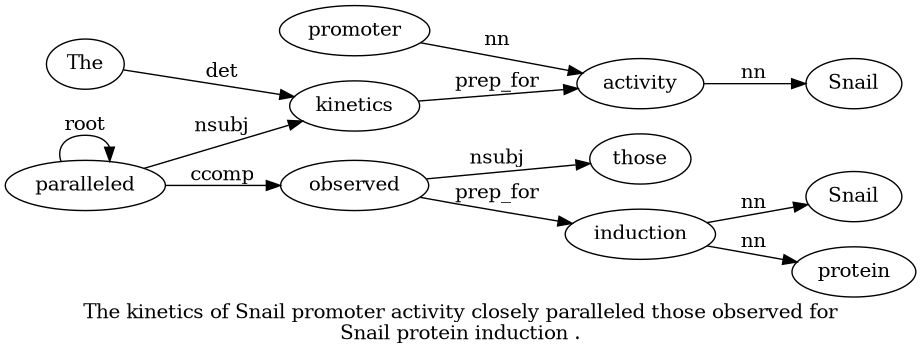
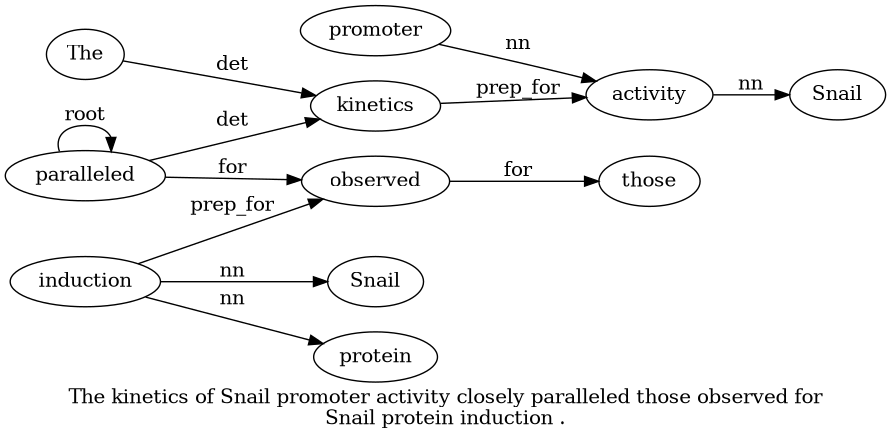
  digraph {
    label="The kinetics of Snail promoter activity closely paralleled those observed for\nSnail protein induction ."
    rankdir=LR
    node [fillcolor=white style=filled]
    n1 [label=kinetics]
    n2 [label=activity]
    n3 [label=The]
    n4 [label=Snail]
    n5 [label=paralleled]
    n6 [label=observed]
    n7 [label=those]
    n8 [label=induction]
    n9 [label=promoter]
    n10 [label=Snail]
    n11 [label=protein]
    n1 -> n2 [label=prep_for]
    n2 -> n4 [label=nn]
    n3 -> n1 [label=det]
-   n5 -> n1 [label=nsubj]
+   n5 -> n1 [label=det]
    n5 -> n5 [label=root]
-   n5 -> n6 [label=ccomp]
-   n6 -> n7 [label=nsubj]
-   n6 -> n8 [label=prep_for]
+   n5 -> n6 [label=for]
+   n6 -> n7 [label=for]
+   n8 -> n6 [label=prep_for]
    n8 -> n10 [label=nn]
    n8 -> n11 [label=nn]
    n9 -> n2 [label=nn]
  }
